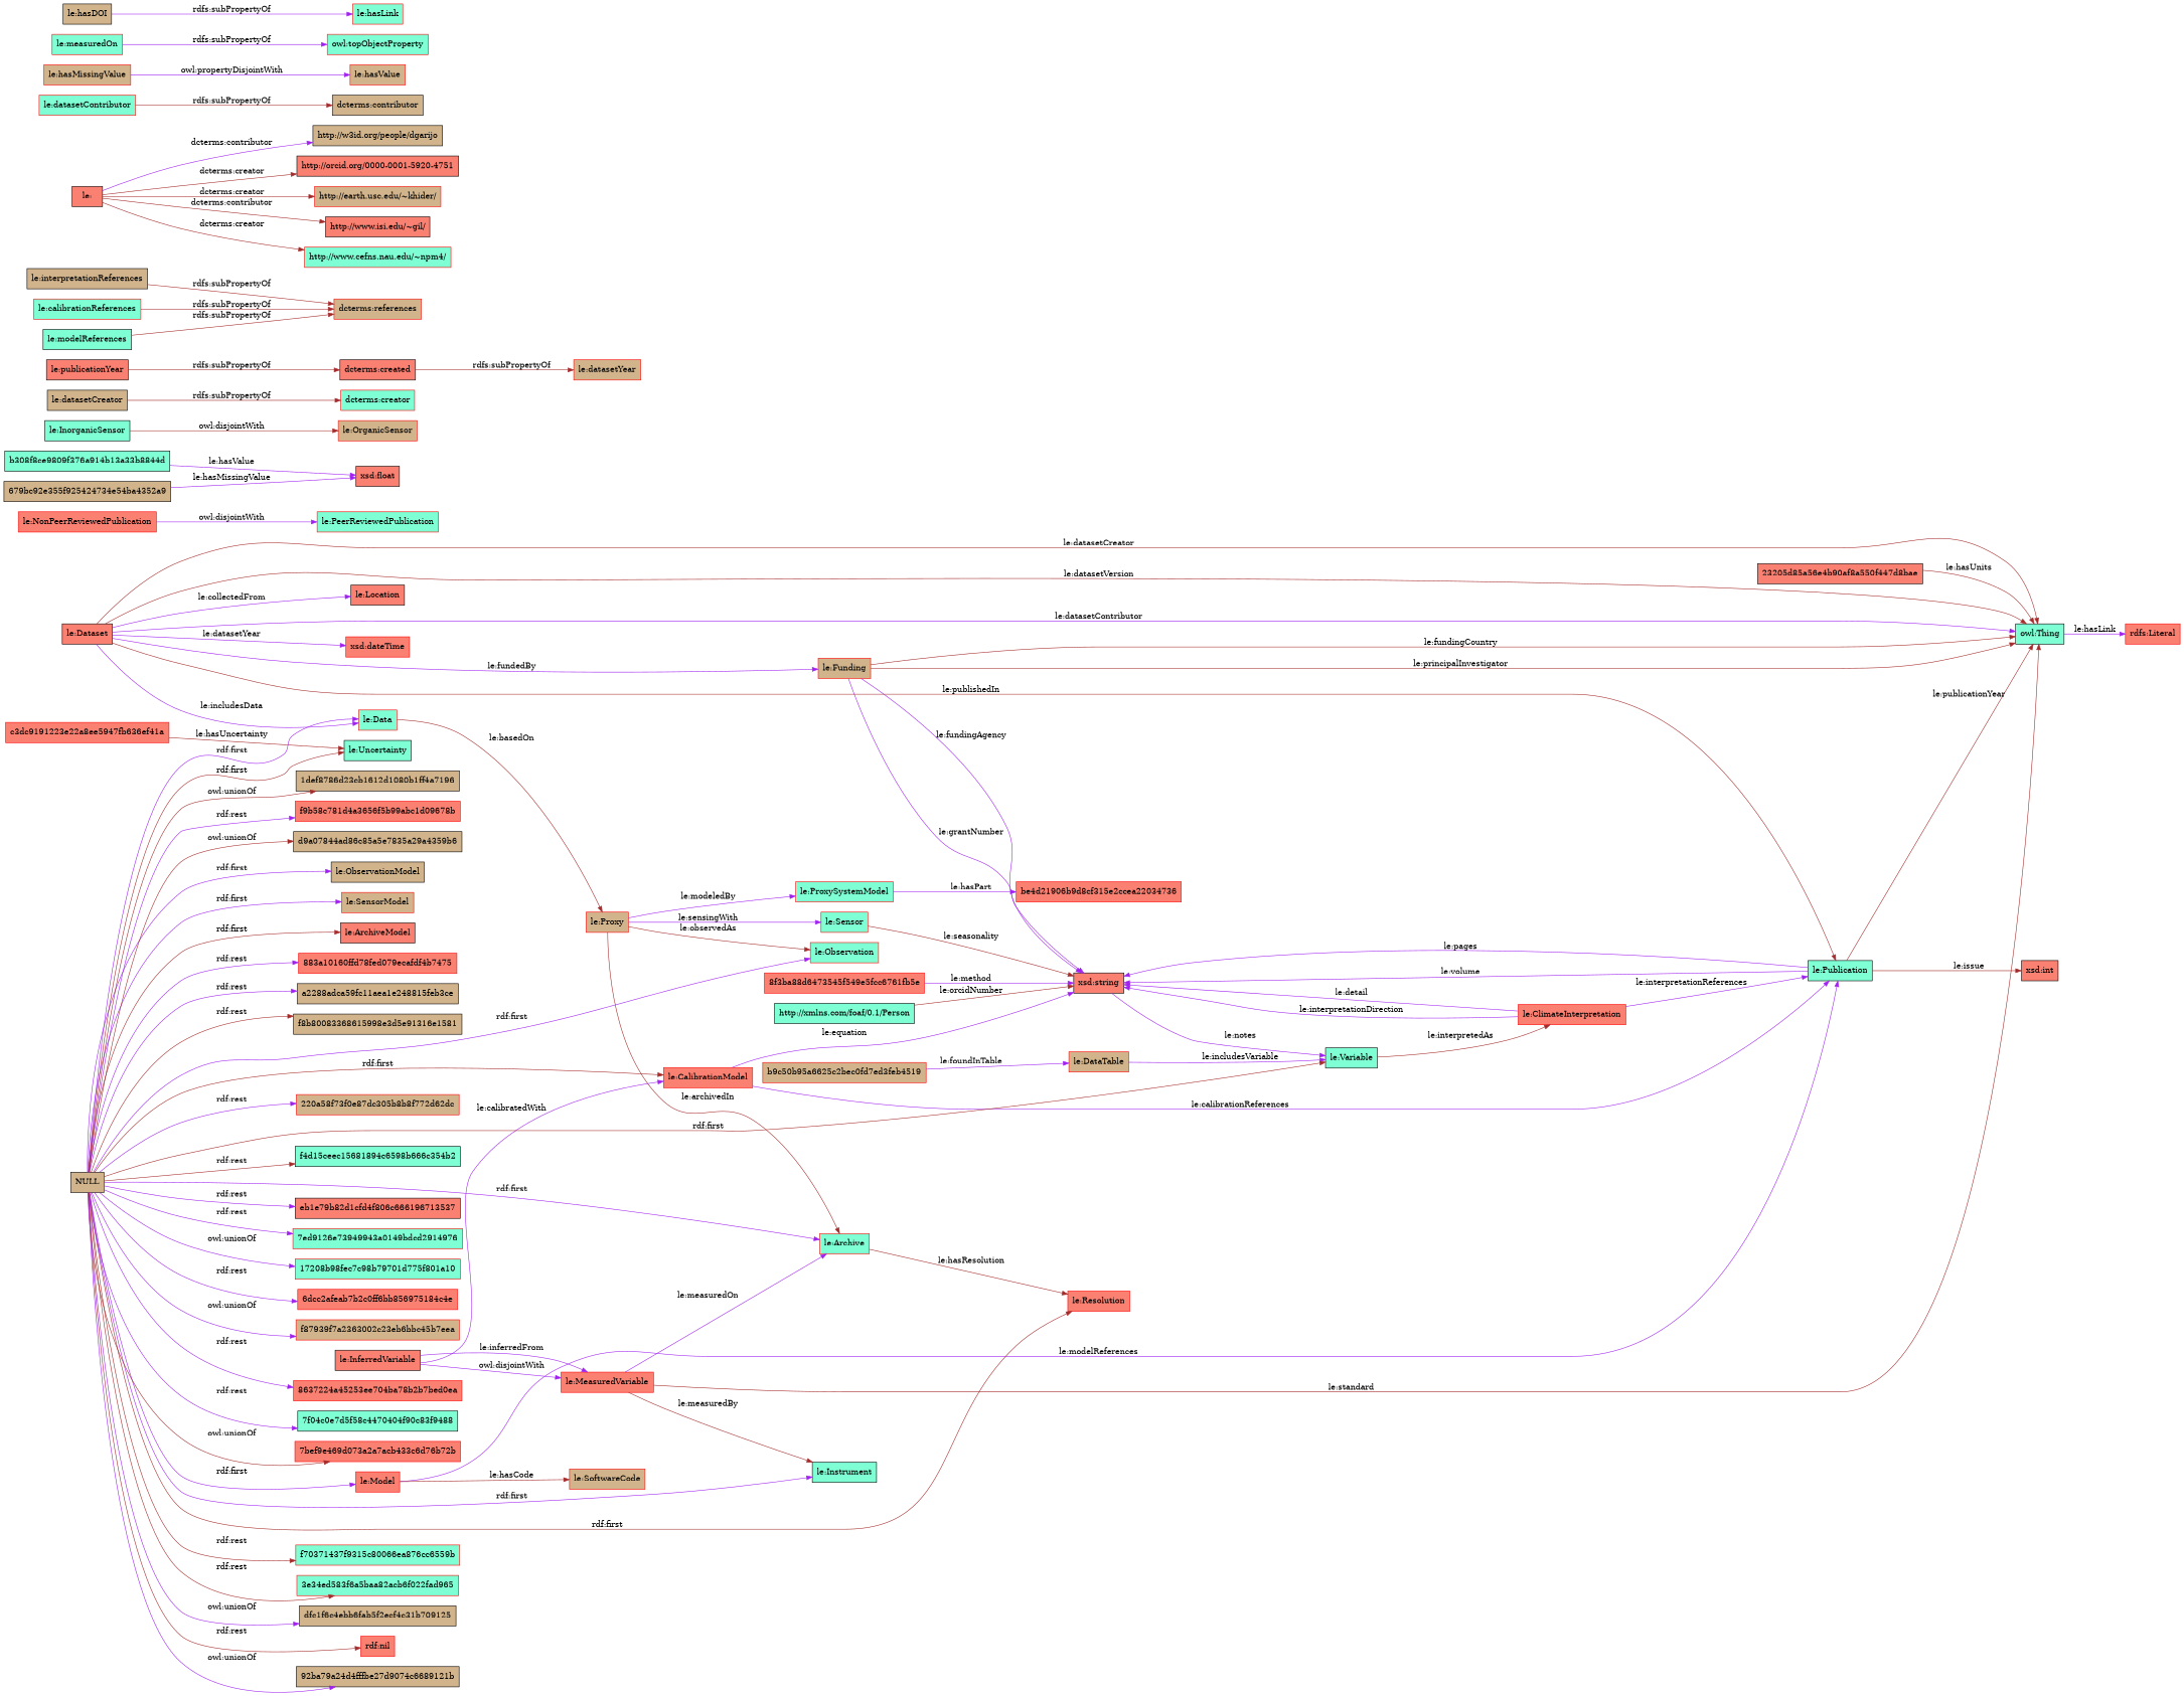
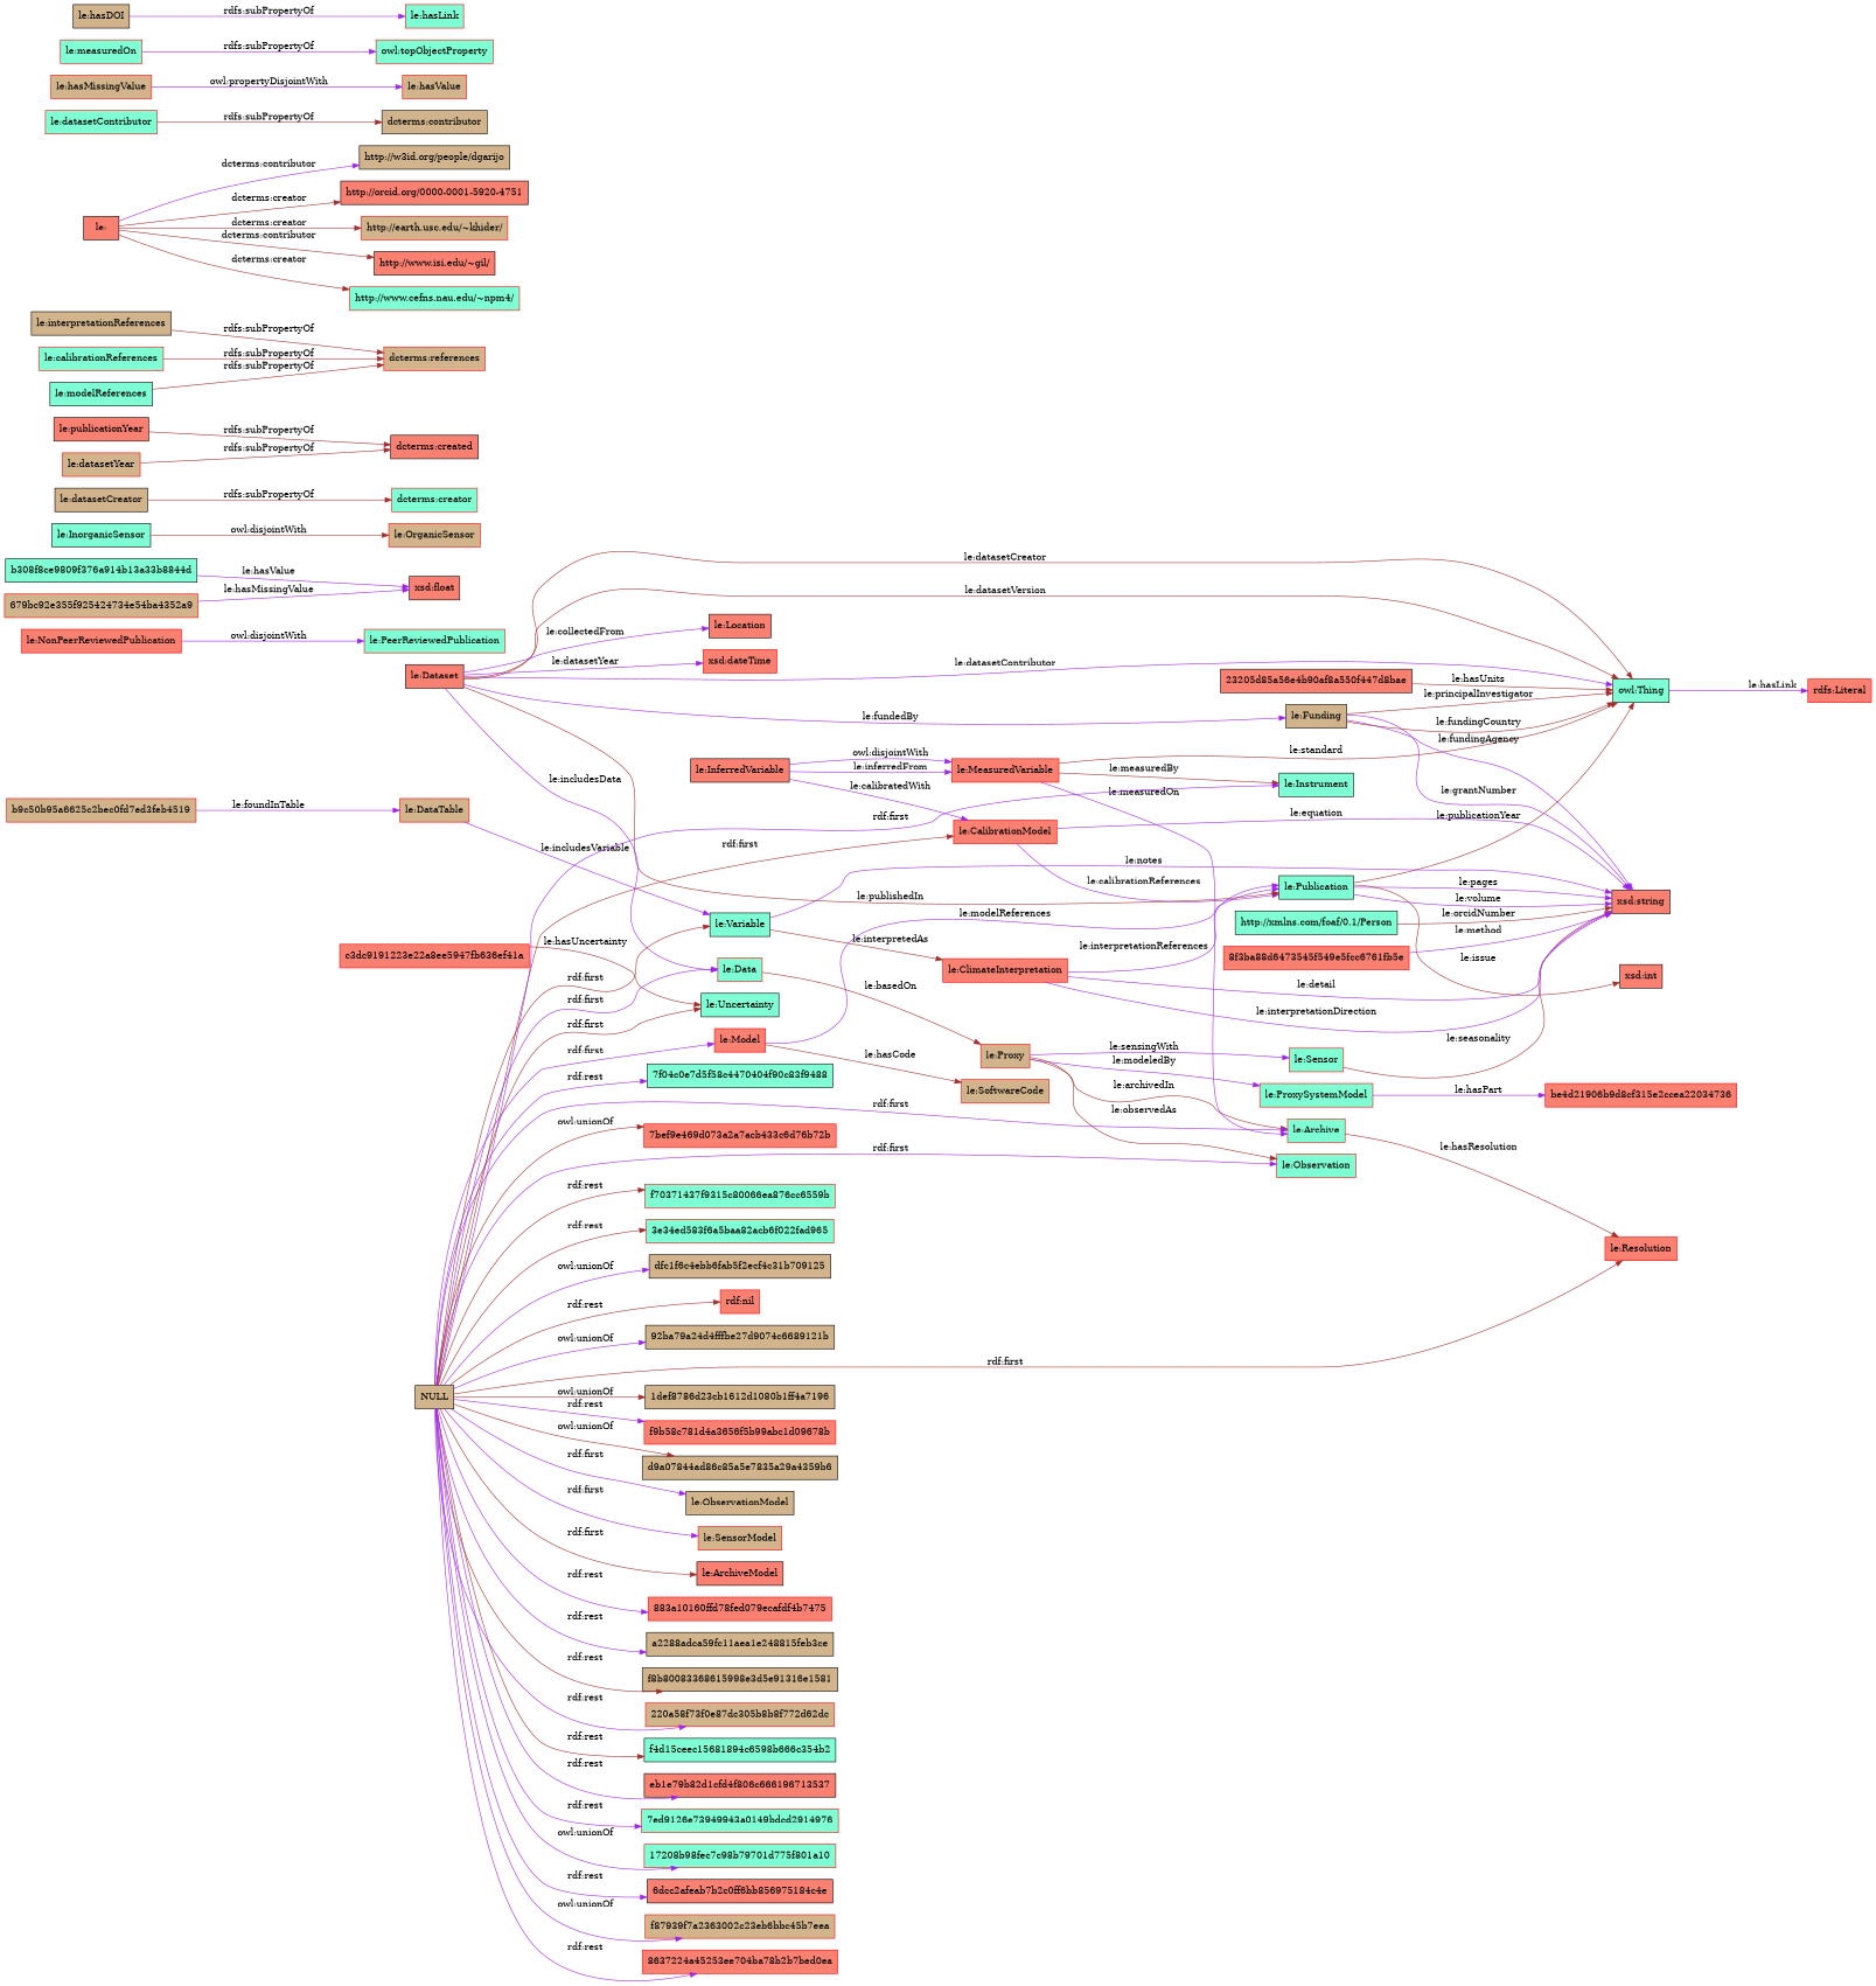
  digraph {
    rankdir=LR
    node [color=red fillcolor=salmon shape=rectangle style=filled]
    edge [color=purple]
    "le:Proxy" [fillcolor=tan]
    "le:Archive" [fillcolor=aquamarine]
    "le:ProxySystemModel" [fillcolor=aquamarine]
    "le:Sensor" [fillcolor=aquamarine]
    "le:Observation" [fillcolor=aquamarine]
    "le:Resolution"
    be4d21906b9d8cf315e2ccea22034736
    "xsd:string" [color=black]
    "le:PeerReviewedPublication" [fillcolor=aquamarine]
    "le:NonPeerReviewedPublication"
    b308f8ce9809f376a914b13a33b8844d [color=black fillcolor=aquamarine]
    "xsd:float" [color=black]
    "le:Variable" [color=black fillcolor=aquamarine]
    "le:ClimateInterpretation"
    "le:Publication" [color=black fillcolor=aquamarine]
    "le:Model"
    "le:SoftwareCode" [fillcolor=tan]
    "owl:Thing" [color=black fillcolor=aquamarine]
    "xsd:int" [color=black]
    "le:Uncertainty" [color=black fillcolor=aquamarine]
    c3dc9191223e22a8ee5947fb636ef41a
    "le:InferredVariable" [color=black]
    "le:CalibrationModel"
    "le:MeasuredVariable"
    "le:Instrument" [color=black fillcolor=aquamarine]
    b9c50b95a6625c2bec0fd7ed3feb4519 [fillcolor=tan]
    "le:DataTable" [fillcolor=tan]
-   "le:Funding" [fillcolor=tan]
+   "le:Funding" [color=black fillcolor=tan]
    "rdfs:Literal"
    "le:InorganicSensor" [color=black fillcolor=aquamarine]
    "le:OrganicSensor" [fillcolor=tan]
    "http://xmlns.com/foaf/0.1/Person" [color=black fillcolor=aquamarine]
    "le:Dataset" [color=black]
    "le:Location" [color=black]
    "le:Data" [fillcolor=aquamarine]
    "xsd:dateTime"
    "23205d85a56e4b90af8a550f447d8bae" [color=black]
    "8f3ba88d6473545f549e5fcc6761fb5e"
-   "679bc92e355f925424734e54ba4352a9" [color=black fillcolor=tan]
+   "679bc92e355f925424734e54ba4352a9" [fillcolor=tan]
    "le:datasetCreator" [color=black fillcolor=tan]
    "dcterms:creator" [fillcolor=aquamarine]
    "le:publicationYear" [color=black]
    "dcterms:created" [color=black]
    "le:interpretationReferences" [color=black fillcolor=tan]
    "dcterms:references" [fillcolor=tan]
    "le:" [color=black]
    "http://w3id.org/people/dgarijo" [color=black fillcolor=tan]
    "http://orcid.org/0000-0001-5920-4751" [color=black]
    "http://earth.usc.edu/~khider/" [fillcolor=tan]
    "http://www.isi.edu/~gil/" [color=black]
    "http://www.cefns.nau.edu/~npm4/" [fillcolor=aquamarine]
    "le:datasetYear" [fillcolor=tan]
    NULL [color=black fillcolor=tan]
    "le:ObservationModel" [color=black fillcolor=tan]
    "le:SensorModel" [fillcolor=tan]
    "le:ArchiveModel" [color=black]
    "883a10160ffd78fed079ecafdf4b7475"
    a2288adca59fc11aea1e248815feb3ce [color=black fillcolor=tan]
    f8b80083368615998e3d5e91316e1581 [color=black fillcolor=tan]
    "220a58f73f0e87dc305b8b8f772d62dc" [fillcolor=tan]
    f4d15ceec15681894c6598b666c354b2 [color=black fillcolor=aquamarine]
    eb1e79b82d1cfd4f806c666196713537 [color=black]
    "7ed9126e73949943a0149bdcd2914976" [fillcolor=aquamarine]
    "17208b98fec7c98b79701d775f801a10" [fillcolor=aquamarine]
-   "6dcc2afeab7b2c0ff6bb856975184c4e"
+   "6dcc2afeab7b2c0ff6bb856975184c4e" [color=black]
    f87939f7a2363002c23eb6bbc45b7eea [fillcolor=tan]
    "8637224a45253ee704ba78b2b7bed0ea"
    "7f04c0e7d5f58c4470404f90c83f9488" [color=black fillcolor=aquamarine]
    "7bef9e469d073a2a7acb433c6d76b72b"
    f70371437f9315c80066ea876cc6559b [fillcolor=aquamarine]
    "3e34ed583f6a5baa82acb6f022fad965" [fillcolor=aquamarine]
    dfc1f6c4ebb6fab5f2ecf4c31b709125 [color=black fillcolor=tan]
    "rdf:nil"
    "92ba79a24d4fffbe27d9074c6689121b" [color=black fillcolor=tan]
    "1def8786d23cb1612d1080b1ff4a7196" [color=black fillcolor=tan]
    f9b58c781d4a3656f5b99abc1d09678b
    d9a07844ad86c85a5e7835a29a4359b6 [color=black fillcolor=tan]
    "le:datasetContributor" [fillcolor=aquamarine]
    "dcterms:contributor" [color=black fillcolor=tan]
    "le:calibrationReferences" [fillcolor=aquamarine]
    "le:hasMissingValue" [fillcolor=tan]
    "le:hasValue" [fillcolor=tan]
    "le:measuredOn" [fillcolor=aquamarine]
    "owl:topObjectProperty" [fillcolor=aquamarine]
    "le:hasDOI" [color=black fillcolor=tan]
    "le:hasLink" [fillcolor=aquamarine]
    "le:modelReferences" [color=black fillcolor=aquamarine]
    "le:Proxy" -> "le:Archive" [color=brown label="le:archivedIn"]
    "le:Proxy" -> "le:ProxySystemModel" [label="le:modeledBy"]
    "le:Proxy" -> "le:Sensor" [label="le:sensingWith"]
    "le:Proxy" -> "le:Observation" [color=brown label="le:observedAs"]
    "le:Archive" -> "le:Resolution" [color=brown label="le:hasResolution"]
    "le:ProxySystemModel" -> be4d21906b9d8cf315e2ccea22034736 [label="le:hasPart"]
    "le:Sensor" -> "xsd:string" [color=brown label="le:seasonality"]
    "le:NonPeerReviewedPublication" -> "le:PeerReviewedPublication" [label="owl:disjointWith"]
    b308f8ce9809f376a914b13a33b8844d -> "xsd:float" [label="le:hasValue"]
-   "xsd:string" -> "le:Variable" [label="le:notes"]
+   "le:Variable" -> "xsd:string" [label="le:notes"]
    "le:Variable" -> "le:ClimateInterpretation" [color=brown label="le:interpretedAs"]
    "le:ClimateInterpretation" -> "xsd:string" [label="le:detail"]
    "le:ClimateInterpretation" -> "xsd:string" [label="le:interpretationDirection"]
    "le:ClimateInterpretation" -> "le:Publication" [label="le:interpretationReferences"]
    "le:Publication" -> "xsd:string" [label="le:pages"]
    "le:Publication" -> "xsd:string" [label="le:volume"]
    "le:Publication" -> "owl:Thing" [color=brown label="le:publicationYear"]
    "le:Publication" -> "xsd:int" [color=brown label="le:issue"]
    "le:Model" -> "le:Publication" [label="le:modelReferences"]
    "le:Model" -> "le:SoftwareCode" [color=brown label="le:hasCode"]
    "owl:Thing" -> "rdfs:Literal" [label="le:hasLink"]
    c3dc9191223e22a8ee5947fb636ef41a -> "le:Uncertainty" [color=brown label="le:hasUncertainty"]
    "le:InferredVariable" -> "le:CalibrationModel" [label="le:calibratedWith"]
    "le:InferredVariable" -> "le:MeasuredVariable" [label="owl:disjointWith"]
    "le:InferredVariable" -> "le:MeasuredVariable" [label="le:inferredFrom"]
    "le:CalibrationModel" -> "xsd:string" [label="le:equation"]
    "le:CalibrationModel" -> "le:Publication" [label="le:calibrationReferences"]
    "le:MeasuredVariable" -> "le:Archive" [label="le:measuredOn"]
    "le:MeasuredVariable" -> "owl:Thing" [color=brown label="le:standard"]
    "le:MeasuredVariable" -> "le:Instrument" [color=brown label="le:measuredBy"]
    b9c50b95a6625c2bec0fd7ed3feb4519 -> "le:DataTable" [label="le:foundInTable"]
    "le:DataTable" -> "le:Variable" [label="le:includesVariable"]
    "le:Funding" -> "xsd:string" [label="le:fundingAgency"]
    "le:Funding" -> "xsd:string" [label="le:grantNumber"]
    "le:Funding" -> "owl:Thing" [color=brown label="le:fundingCountry"]
    "le:Funding" -> "owl:Thing" [color=brown label="le:principalInvestigator"]
    "le:InorganicSensor" -> "le:OrganicSensor" [color=brown label="owl:disjointWith"]
    "http://xmlns.com/foaf/0.1/Person" -> "xsd:string" [color=brown label="le:orcidNumber"]
    "le:Dataset" -> "le:Publication" [color=brown label="le:publishedIn"]
    "le:Dataset" -> "owl:Thing" [color=brown label="le:datasetCreator"]
    "le:Dataset" -> "owl:Thing" [color=brown label="le:datasetVersion"]
    "le:Dataset" -> "owl:Thing" [label="le:datasetContributor"]
    "le:Dataset" -> "le:Funding" [label="le:fundedBy"]
    "le:Dataset" -> "le:Location" [label="le:collectedFrom"]
    "le:Dataset" -> "le:Data" [label="le:includesData"]
    "le:Dataset" -> "xsd:dateTime" [label="le:datasetYear"]
    "le:Data" -> "le:Proxy" [color=brown label="le:basedOn"]
    "23205d85a56e4b90af8a550f447d8bae" -> "owl:Thing" [color=brown label="le:hasUnits"]
    "8f3ba88d6473545f549e5fcc6761fb5e" -> "xsd:string" [label="le:method"]
    "679bc92e355f925424734e54ba4352a9" -> "xsd:float" [label="le:hasMissingValue"]
    "le:datasetCreator" -> "dcterms:creator" [color=brown label="rdfs:subPropertyOf"]
    "le:publicationYear" -> "dcterms:created" [color=brown label="rdfs:subPropertyOf"]
    "le:interpretationReferences" -> "dcterms:references" [color=brown label="rdfs:subPropertyOf"]
    "le:" -> "http://w3id.org/people/dgarijo" [label="dcterms:contributor"]
    "le:" -> "http://orcid.org/0000-0001-5920-4751" [color=brown label="dcterms:creator"]
    "le:" -> "http://earth.usc.edu/~khider/" [color=brown label="dcterms:creator"]
    "le:" -> "http://www.isi.edu/~gil/" [color=brown label="dcterms:contributor"]
    "le:" -> "http://www.cefns.nau.edu/~npm4/" [color=brown label="dcterms:creator"]
-   "dcterms:created" -> "le:datasetYear" [color=brown label="rdfs:subPropertyOf"]
+   "le:datasetYear" -> "dcterms:created" [color=brown label="rdfs:subPropertyOf"]
    NULL -> "le:Archive" [label="rdf:first"]
    NULL -> "le:Observation" [label="rdf:first"]
    NULL -> "le:Resolution" [color=brown label="rdf:first"]
    NULL -> "le:Variable" [color=brown label="rdf:first"]
    NULL -> "le:Model" [label="rdf:first"]
    NULL -> "le:Uncertainty" [color=brown label="rdf:first"]
    NULL -> "le:CalibrationModel" [color=brown label="rdf:first"]
    NULL -> "le:Instrument" [label="rdf:first"]
    NULL -> "le:Data" [label="rdf:first"]
    NULL -> "le:ObservationModel" [label="rdf:first"]
    NULL -> "le:SensorModel" [label="rdf:first"]
    NULL -> "le:ArchiveModel" [color=brown label="rdf:first"]
    NULL -> "883a10160ffd78fed079ecafdf4b7475" [label="rdf:rest"]
    NULL -> a2288adca59fc11aea1e248815feb3ce [label="rdf:rest"]
    NULL -> f8b80083368615998e3d5e91316e1581 [color=brown label="rdf:rest"]
    NULL -> "220a58f73f0e87dc305b8b8f772d62dc" [label="rdf:rest"]
    NULL -> f4d15ceec15681894c6598b666c354b2 [color=brown label="rdf:rest"]
    NULL -> eb1e79b82d1cfd4f806c666196713537 [label="rdf:rest"]
    NULL -> "7ed9126e73949943a0149bdcd2914976" [label="rdf:rest"]
    NULL -> "17208b98fec7c98b79701d775f801a10" [label="owl:unionOf"]
    NULL -> "6dcc2afeab7b2c0ff6bb856975184c4e" [label="rdf:rest"]
    NULL -> f87939f7a2363002c23eb6bbc45b7eea [label="owl:unionOf"]
    NULL -> "8637224a45253ee704ba78b2b7bed0ea" [label="rdf:rest"]
    NULL -> "7f04c0e7d5f58c4470404f90c83f9488" [label="rdf:rest"]
    NULL -> "7bef9e469d073a2a7acb433c6d76b72b" [color=brown label="owl:unionOf"]
    NULL -> f70371437f9315c80066ea876cc6559b [color=brown label="rdf:rest"]
    NULL -> "3e34ed583f6a5baa82acb6f022fad965" [color=brown label="rdf:rest"]
    NULL -> dfc1f6c4ebb6fab5f2ecf4c31b709125 [label="owl:unionOf"]
    NULL -> "rdf:nil" [color=brown label="rdf:rest"]
    NULL -> "92ba79a24d4fffbe27d9074c6689121b" [label="owl:unionOf"]
    NULL -> "1def8786d23cb1612d1080b1ff4a7196" [color=brown label="owl:unionOf"]
    NULL -> f9b58c781d4a3656f5b99abc1d09678b [label="rdf:rest"]
    NULL -> d9a07844ad86c85a5e7835a29a4359b6 [color=brown label="owl:unionOf"]
    "le:datasetContributor" -> "dcterms:contributor" [color=brown label="rdfs:subPropertyOf"]
    "le:calibrationReferences" -> "dcterms:references" [color=brown label="rdfs:subPropertyOf"]
    "le:hasMissingValue" -> "le:hasValue" [label="owl:propertyDisjointWith"]
    "le:measuredOn" -> "owl:topObjectProperty" [label="rdfs:subPropertyOf"]
    "le:hasDOI" -> "le:hasLink" [label="rdfs:subPropertyOf"]
    "le:modelReferences" -> "dcterms:references" [color=brown label="rdfs:subPropertyOf"]
  }
